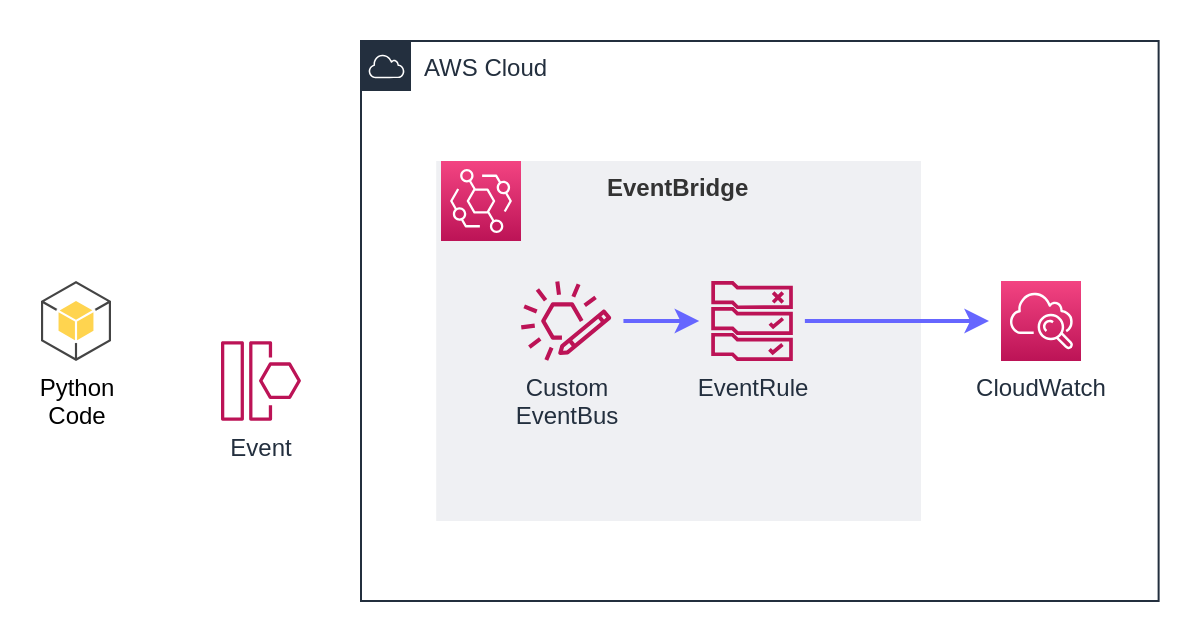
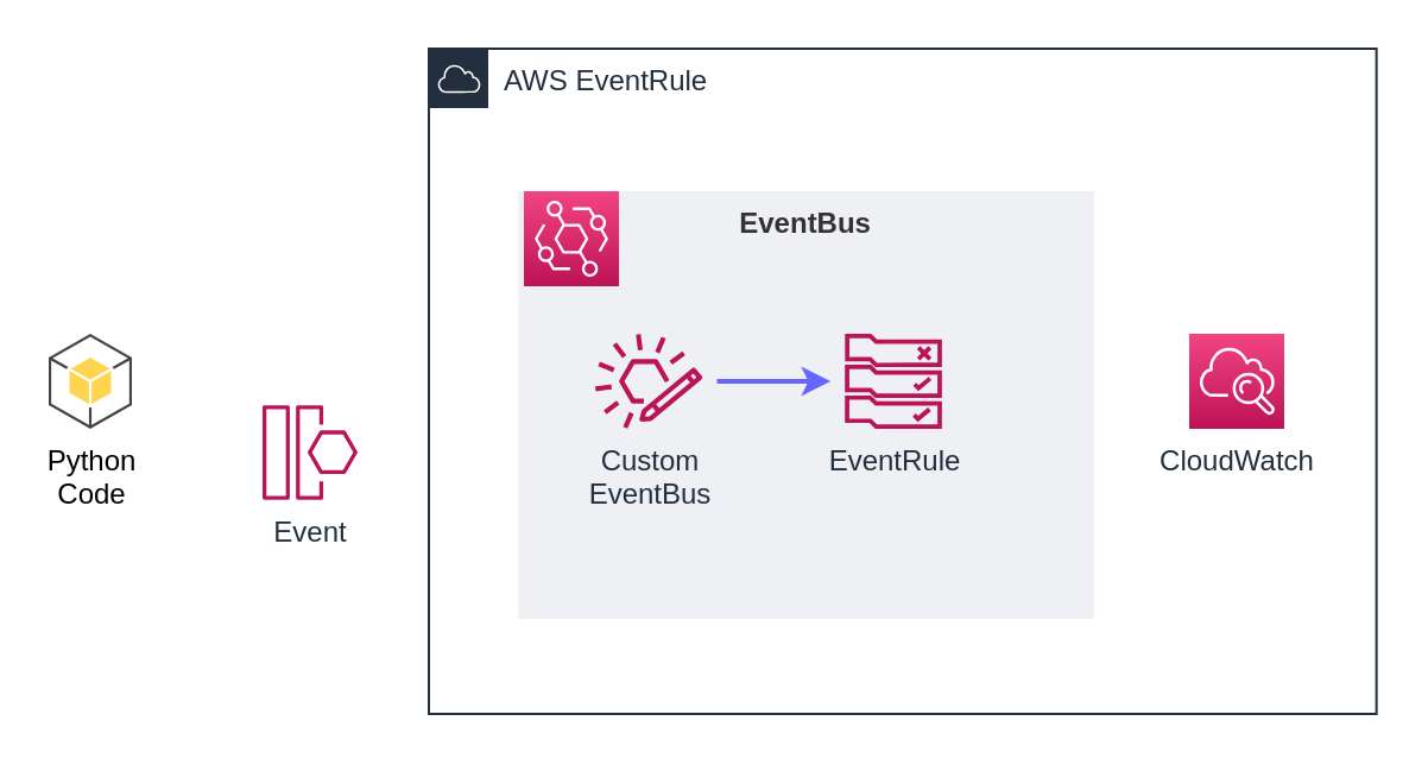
  <mxCell id="0" />
  <mxCell id="1" parent="0" />
- <mxCell id="2" value="AWS Cloud" style="points=[[0,0],[0.25,0],[0.5,0],[0.75,0],[1,0],[1,0.25],[1,0.5],[1,0.75],[1,1],[0.75,1],[0.5,1],[0.25,1],[0,1],[0,0.75],[0,0.5],[0,0.25]];outlineConnect=0;gradientColor=none;html=1;whiteSpace=wrap;fontSize=12;fontStyle=0;shape=mxgraph.aws4.group;grIcon=mxgraph.aws4.group_aws_cloud;strokeColor=#232F3E;fillColor=none;verticalAlign=top;align=left;spacingLeft=30;fontColor=#232F3E;dashed=0;" vertex="1" parent="1"><mxGeometry x="180" y="20" width="398.81" height="280" as="geometry" /></mxCell>
- <mxCell id="3" value="EventBridge" style="fillColor=#EFF0F3;strokeColor=none;dashed=0;verticalAlign=top;fontStyle=1;fontColor=#333333;" vertex="1" parent="1"><mxGeometry x="217.61" y="80" width="242.39" height="180" as="geometry" /></mxCell>
+ <mxCell id="2" value="AWS EventRule" style="points=[[0,0],[0.25,0],[0.5,0],[0.75,0],[1,0],[1,0.25],[1,0.5],[1,0.75],[1,1],[0.75,1],[0.5,1],[0.25,1],[0,1],[0,0.75],[0,0.5],[0,0.25]];outlineConnect=0;gradientColor=none;html=1;whiteSpace=wrap;fontSize=12;fontStyle=0;shape=mxgraph.aws4.group;grIcon=mxgraph.aws4.group_aws_cloud;strokeColor=#232F3E;fillColor=none;verticalAlign=top;align=left;spacingLeft=30;fontColor=#232F3E;dashed=0;" vertex="1" parent="1"><mxGeometry x="180" y="20" width="398.81" height="280" as="geometry" /></mxCell>
+ <mxCell id="3" value="EventBus" style="fillColor=#EFF0F3;strokeColor=none;dashed=0;verticalAlign=top;fontStyle=1;fontColor=#333333;" vertex="1" parent="1"><mxGeometry x="217.61" y="80" width="242.39" height="180" as="geometry" /></mxCell>
  <mxCell id="4" style="edgeStyle=orthogonalEdgeStyle;rounded=0;orthogonalLoop=1;jettySize=auto;html=1;sourcePerimeterSpacing=6;targetPerimeterSpacing=6;strokeColor=#6666FF;strokeWidth=2;fontColor=#333333;" edge="1" parent="1" source="5" target="7"><mxGeometry relative="1" as="geometry" /></mxCell>
- <mxCell id="5" value="Custom&lt;br&gt;EventBus" style="outlineConnect=0;fontColor=#232F3E;gradientColor=none;fillColor=#BC1356;strokeColor=none;dashed=0;verticalLabelPosition=bottom;verticalAlign=top;align=center;html=1;fontSize=12;fontStyle=0;aspect=fixed;pointerEvents=1;shape=mxgraph.aws4.eventbridge_custom_event_bus_resource;" vertex="1" parent="1"><mxGeometry x="260" y="140" width="45.22" height="40" as="geometry" /></mxCell>
- <mxCell id="6" style="edgeStyle=orthogonalEdgeStyle;rounded=0;orthogonalLoop=1;jettySize=auto;html=1;sourcePerimeterSpacing=6;targetPerimeterSpacing=6;strokeColor=#6666FF;strokeWidth=2;fontColor=#333333;" edge="1" parent="1" source="7" target="8"><mxGeometry relative="1" as="geometry" /></mxCell>
+ <mxCell id="5" value="Custom&lt;br&gt;EventBus" style="outlineConnect=0;fontColor=#232F3E;gradientColor=none;fillColor=#BC1356;strokeColor=none;dashed=0;verticalLabelPosition=bottom;verticalAlign=top;align=center;html=1;fontSize=12;fontStyle=0;aspect=fixed;pointerEvents=1;shape=mxgraph.aws4.eventbridge_custom_event_bus_resource;" vertex="1" parent="1"><mxGeometry x="250" y="140" width="45.22" height="40" as="geometry" /></mxCell>
  <mxCell id="7" value="EventRule" style="outlineConnect=0;fontColor=#232F3E;gradientColor=none;fillColor=#BC1356;strokeColor=none;dashed=0;verticalLabelPosition=bottom;verticalAlign=top;align=center;html=1;fontSize=12;fontStyle=0;aspect=fixed;pointerEvents=1;shape=mxgraph.aws4.rule_2;" vertex="1" parent="1"><mxGeometry x="355" y="140" width="41.05" height="40" as="geometry" /></mxCell>
  <mxCell id="8" value="CloudWatch" style="outlineConnect=0;fontColor=#232F3E;gradientColor=#F34482;gradientDirection=north;fillColor=#BC1356;strokeColor=#ffffff;dashed=0;verticalLabelPosition=bottom;verticalAlign=top;align=center;html=1;fontSize=12;fontStyle=0;aspect=fixed;shape=mxgraph.aws4.resourceIcon;resIcon=mxgraph.aws4.cloudwatch;" vertex="1" parent="1"><mxGeometry x="500" y="140" width="40" height="40" as="geometry" /></mxCell>
  <mxCell id="9" value="Python&lt;br&gt;Code" style="outlineConnect=0;dashed=0;verticalLabelPosition=bottom;verticalAlign=top;align=center;html=1;shape=mxgraph.aws3.android;fillColor=#FFD44F;gradientColor=none;" vertex="1" parent="1"><mxGeometry x="20" y="140" width="35" height="40" as="geometry" /></mxCell>
  <mxCell id="10" value="Event" style="outlineConnect=0;fontColor=#232F3E;gradientColor=none;fillColor=#BC1356;strokeColor=none;dashed=0;verticalLabelPosition=bottom;verticalAlign=top;align=center;html=1;fontSize=12;fontStyle=0;aspect=fixed;pointerEvents=1;shape=mxgraph.aws4.event_resource;" vertex="1" parent="1"><mxGeometry x="110" y="170" width="40" height="40" as="geometry" /></mxCell>
  <mxCell id="11" value="" style="outlineConnect=0;fontColor=#232F3E;gradientColor=#F34482;gradientDirection=north;fillColor=#BC1356;strokeColor=#ffffff;dashed=0;verticalLabelPosition=bottom;verticalAlign=top;align=center;html=1;fontSize=12;fontStyle=0;aspect=fixed;shape=mxgraph.aws4.resourceIcon;resIcon=mxgraph.aws4.eventbridge;" vertex="1" parent="1"><mxGeometry x="220" y="80" width="40" height="40" as="geometry" /></mxCell>
